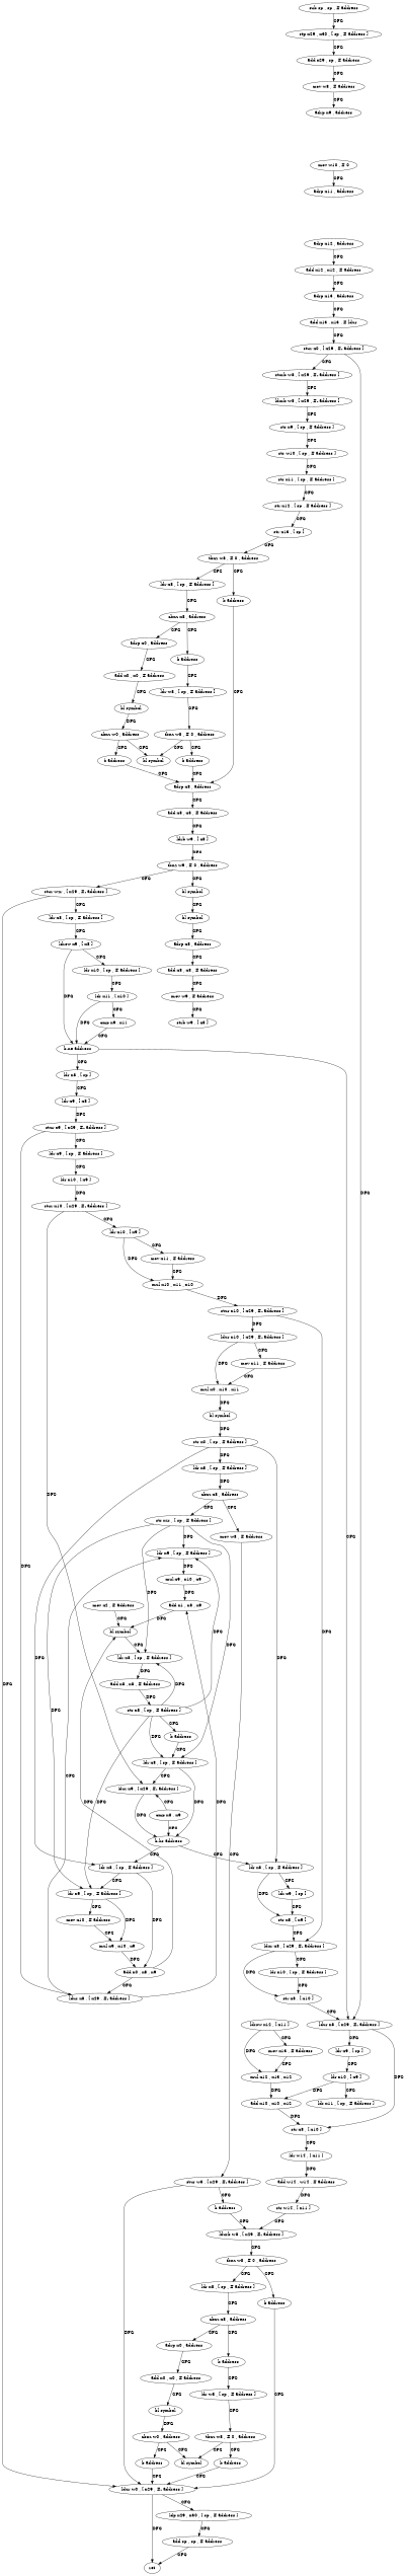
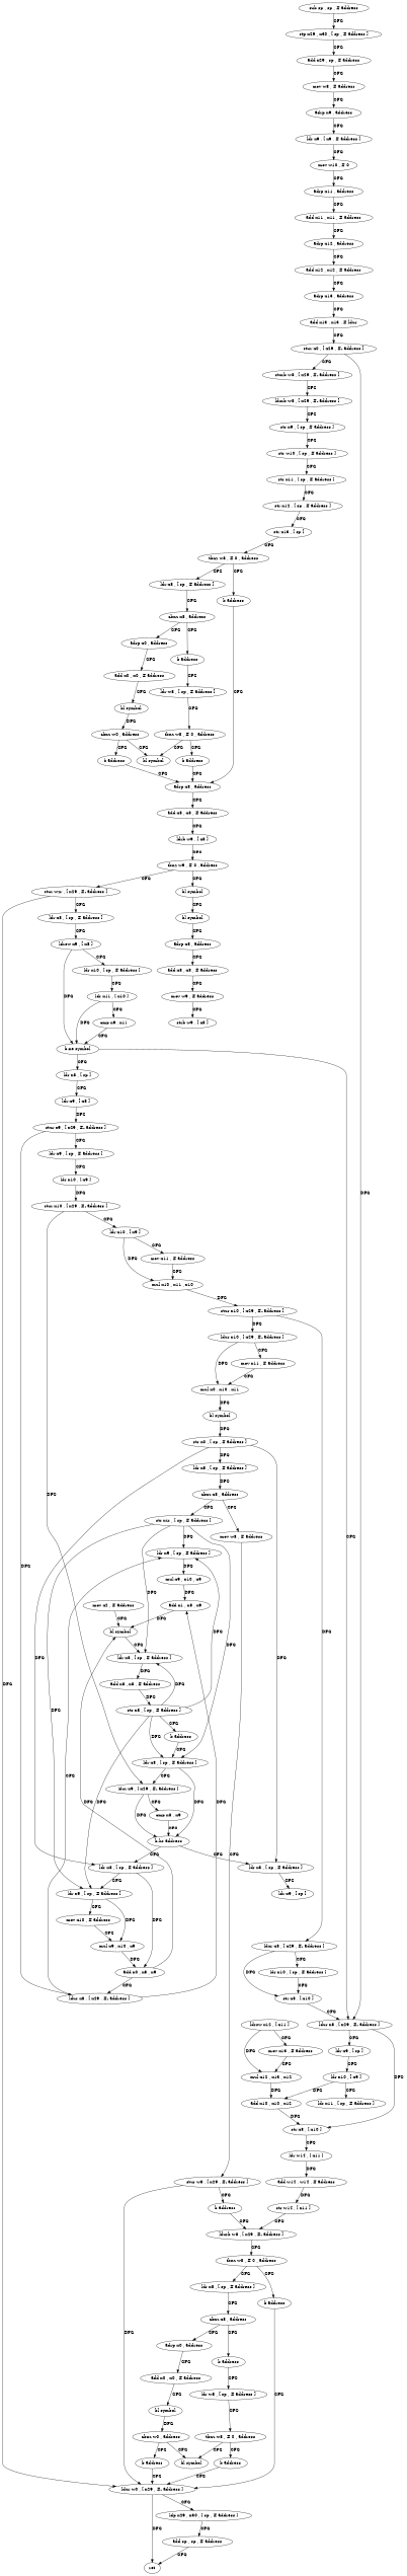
  digraph {
    n1 [label="sub sp , sp , # address"]
    n2 [label="stp x29 , x30 , [ sp , # address ]"]
    n3 [label="add x29 , sp , # address"]
    n4 [label="mov w8 , # address"]
    n5 [label="adrp x9 , address"]
+   n6 [label="ldr x9 , [ x9 , # address ]"]
    n7 [label="mov w10 , # 0"]
    n8 [label="adrp x11 , address"]
+   n9 [label="add x11 , x11 , # address"]
    n10 [label="adrp x12 , address"]
    n11 [label="add x12 , x12 , # address"]
    n12 [label="adrp x13 , address"]
    n13 [label="add x13 , x13 , # ldur"]
    n14 [label="stur x0 , [ x29 , #- address ]"]
    n15 [label="sturb w8 , [ x29 , #- address ]"]
    n16 [label="ldur x8 , [ x29 , #- address ]"]
    n17 [label="ldurb w8 , [ x29 , #- address ]"]
    n18 [label="ldr x9 , [ sp ]"]
    n19 [label="str x8 , [ x10 ]"]
    n20 [label="str x9 , [ sp , # address ]"]
    n21 [label="str w10 , [ sp , # address ]"]
    n22 [label="str x11 , [ sp , # address ]"]
    n23 [label="str x12 , [ sp , # address ]"]
    n24 [label="str x13 , [ sp ]"]
    n25 [label="tbnz w8 , # 0 , address"]
    n26 [label="ldr x8 , [ sp , # address ]"]
    n27 [label="b address"]
    n28 [label="cbnz x8 , address"]
    n29 [label="adrp x8 , address"]
    n30 [label="adrp x0 , address"]
    n31 [label="b address"]
    n32 [label="add x8 , x8 , # address"]
    n33 [label="add x0 , x0 , # address"]
    n34 [label="ldr w8 , [ sp , # address ]"]
    n35 [label="bl symbol"]
    n36 [label="tbnz w8 , # 0 , address"]
    n37 [label="ldrb w9 , [ x8 ]"]
    n38 [label="cbnz w0 , address"]
    n39 [label="bl symbol"]
    n40 [label="b address"]
    n41 [label="b address"]
    n42 [label="tbnz w9 , # 0 , address"]
    n43 [label="stur wzr , [ x29 , #- address ]"]
    n44 [label="bl symbol"]
    n45 [label="ldr x8 , [ sp , # address ]"]
    n46 [label="ldur w0 , [ x29 , #- address ]"]
    n47 [label="bl symbol"]
    n48 [label="ldrsw x9 , [ x8 ]"]
    n49 [label="ldp x29 , x30 , [ sp , # address ]"]
    n50 [label=ret]
    n51 [label="adrp x8 , address"]
    n52 [label="ldr x10 , [ sp , # address ]"]
-   n53 [label="b.ne address"]
+   n53 [label="b.ne symbol"]
    n54 [label="ldr x11 , [ x10 ]"]
    n55 [label="ldr x8 , [ sp ]"]
    n56 [label="cmp x9 , x11"]
    n57 [label="ldr x9 , [ x8 ]"]
    n58 [label="ldr x10 , [ x9 ]"]
    n59 [label="ldr w14 , [ x11 ]"]
    n60 [label="stur x9 , [ x29 , #- address ]"]
    n61 [label="add x8 , x8 , # address"]
    n62 [label="mov w9 , # address"]
    n63 [label="strb w9 , [ x8 ]"]
    n64 [label="ldr x11 , [ sp , # address ]"]
    n65 [label="add x10 , x10 , x12"]
    n66 [label="ldrsw x12 , [ x11 ]"]
    n67 [label="mov x13 , # address"]
    n68 [label="mul x12 , x13 , x12"]
    n69 [label="add w14 , w14 , # address"]
    n70 [label="str w14 , [ x11 ]"]
    n71 [label="ldurb w8 , [ x29 , #- address ]"]
    n72 [label="tbnz w8 , # 0 , address"]
    n73 [label="ldr x8 , [ sp , # address ]"]
    n74 [label="b address"]
    n75 [label="ldr x9 , [ sp , # address ]"]
    n76 [label="ldur x8 , [ x29 , #- address ]"]
    n77 [label="ldr x10 , [ x9 ]"]
    n78 [label="ldr x9 , [ sp , # address ]"]
    n79 [label="add x1 , x8 , x9"]
    n80 [label="stur x10 , [ x29 , #- address ]"]
    n81 [label="ldr x10 , [ x9 ]"]
    n82 [label="ldur x9 , [ x29 , #- address ]"]
    n83 [label="mov x11 , # address"]
    n84 [label="mul x10 , x11 , x10"]
    n85 [label="b.hs address"]
    n86 [label="cmp x8 , x9"]
    n87 [label="stur x10 , [ x29 , #- address ]"]
    n88 [label="ldur x10 , [ x29 , #- address ]"]
    n89 [label="ldur x8 , [ x29 , #- address ]"]
    n90 [label="mov x11 , # address"]
    n91 [label="mul x0 , x10 , x11"]
    n92 [label="ldr x10 , [ sp , # address ]"]
    n93 [label="str x8 , [ x10 ]"]
    n94 [label="bl symbol"]
    n95 [label="str x0 , [ sp , # address ]"]
    n96 [label="ldr x8 , [ sp , # address ]"]
    n97 [label="ldr x8 , [ sp , # address ]"]
    n98 [label="ldr x8 , [ sp , # address ]"]
    n99 [label="cbnz x8 , address"]
    n100 [label="ldr x9 , [ sp ]"]
-   n101 [label="str x8 , [ x9 ]"]
    n102 [label="ldr x9 , [ sp , # address ]"]
    n103 [label="add x0 , x8 , x9"]
    n104 [label="str xzr , [ sp , # address ]"]
    n105 [label="mov w8 , # address"]
    n106 [label="ldr x8 , [ sp , # address ]"]
    n107 [label="ldr x8 , [ sp , # address ]"]
    n108 [label="stur w8 , [ x29 , #- address ]"]
    n109 [label="mov x10 , # address"]
    n110 [label="mul x9 , x10 , x9"]
    n111 [label="mul x9 , x10 , x9"]
    n112 [label="add x8 , x8 , # address"]
    n113 [label="b address"]
    n114 [label="cbnz x8 , address"]
    n115 [label="adrp x0 , address"]
    n116 [label="b address"]
    n117 [label="add x0 , x0 , # address"]
    n118 [label="ldr w8 , [ sp , # address ]"]
    n119 [label="bl symbol"]
    n120 [label="tbnz w8 , # 0 , address"]
    n121 [label="add sp , sp , # address"]
    n122 [label="cbnz w0 , address"]
    n123 [label="bl symbol"]
    n124 [label="b address"]
    n125 [label="b address"]
    n126 [label="bl symbol"]
    n127 [label="mov x2 , # address"]
    n128 [label="str x8 , [ sp , # address ]"]
    n129 [label="b address"]
    n1 -> n2 [label=CFG]
    n2 -> n3 [label=CFG]
    n3 -> n4 [label=CFG]
    n4 -> n5 [label=CFG]
+   n5 -> n6 [label=CFG]
+   n6 -> n7 [label=CFG]
    n7 -> n8 [label=CFG]
+   n8 -> n9 [label=CFG]
+   n9 -> n10 [label=CFG]
    n10 -> n11 [label=CFG]
    n11 -> n12 [label=CFG]
    n12 -> n13 [label=CFG]
    n13 -> n14 [label=CFG]
    n14 -> n15 [label=CFG]
    n14 -> n16 [label=DFG]
    n15 -> n17 [label=CFG]
    n16 -> n18 [label=CFG]
    n16 -> n19 [label=DFG]
    n17 -> n20 [label=CFG]
    n18 -> n58 [label=CFG]
    n19 -> n59 [label=CFG]
    n20 -> n21 [label=CFG]
    n21 -> n22 [label=CFG]
    n22 -> n23 [label=CFG]
    n23 -> n24 [label=CFG]
    n24 -> n25 [label=CFG]
    n25 -> n26 [label=CFG]
    n25 -> n27 [label=CFG]
    n26 -> n28 [label=CFG]
    n27 -> n29 [label=CFG]
    n28 -> n30 [label=CFG]
    n28 -> n31 [label=CFG]
    n29 -> n32 [label=CFG]
    n30 -> n33 [label=CFG]
    n31 -> n34 [label=CFG]
    n32 -> n37 [label=CFG]
    n33 -> n35 [label=CFG]
    n34 -> n36 [label=CFG]
    n35 -> n38 [label=DFG]
    n36 -> n39 [label=CFG]
    n36 -> n41 [label=CFG]
    n37 -> n42 [label=DFG]
    n38 -> n39 [label=CFG]
    n38 -> n40 [label=CFG]
    n40 -> n29 [label=CFG]
    n41 -> n29 [label=CFG]
    n42 -> n43 [label=CFG]
    n42 -> n44 [label=CFG]
    n43 -> n45 [label=CFG]
    n43 -> n46 [label=DFG]
    n44 -> n47 [label=CFG]
    n45 -> n48 [label=CFG]
    n46 -> n49 [label=CFG]
    n46 -> n50 [label=DFG]
    n47 -> n51 [label=CFG]
    n48 -> n52 [label=CFG]
    n48 -> n53 [label=DFG]
    n49 -> n121 [label=CFG]
    n51 -> n61 [label=CFG]
    n52 -> n54 [label=CFG]
    n53 -> n16 [label=CFG]
    n53 -> n55 [label=CFG]
    n54 -> n53 [label=DFG]
    n54 -> n56 [label=CFG]
    n55 -> n57 [label=CFG]
    n56 -> n53 [label=CFG]
    n57 -> n60 [label=DFG]
    n58 -> n64 [label=CFG]
    n58 -> n65 [label=DFG]
    n59 -> n69 [label=DFG]
    n60 -> n75 [label=CFG]
    n60 -> n76 [label=DFG]
    n61 -> n62 [label=CFG]
    n62 -> n63 [label=CFG]
    n65 -> n19 [label=DFG]
    n66 -> n67 [label=CFG]
    n66 -> n68 [label=DFG]
    n67 -> n68 [label=CFG]
    n68 -> n65 [label=DFG]
    n69 -> n70 [label=DFG]
    n70 -> n71 [label=CFG]
    n71 -> n72 [label=CFG]
    n72 -> n73 [label=CFG]
    n72 -> n74 [label=CFG]
    n73 -> n114 [label=CFG]
    n74 -> n46 [label=CFG]
    n75 -> n77 [label=CFG]
    n76 -> n78 [label=CFG]
    n76 -> n79 [label=DFG]
    n77 -> n80 [label=DFG]
    n78 -> n111 [label=DFG]
    n79 -> n126 [label=DFG]
    n80 -> n81 [label=CFG]
    n80 -> n82 [label=DFG]
    n81 -> n83 [label=CFG]
    n81 -> n84 [label=DFG]
    n82 -> n85 [label=DFG]
-   n86 -> n82 [label=CFG]
+   n82 -> n86 [label=CFG]
    n83 -> n84 [label=CFG]
    n84 -> n87 [label=DFG]
    n85 -> n97 [label=CFG]
    n85 -> n98 [label=CFG]
    n86 -> n85 [label=CFG]
    n87 -> n88 [label=DFG]
    n87 -> n89 [label=DFG]
    n88 -> n90 [label=CFG]
    n88 -> n91 [label=DFG]
    n89 -> n92 [label=CFG]
    n89 -> n93 [label=DFG]
    n90 -> n91 [label=CFG]
    n91 -> n94 [label=DFG]
    n92 -> n93 [label=CFG]
    n93 -> n16 [label=CFG]
    n94 -> n95 [label=DFG]
    n95 -> n96 [label=DFG]
    n95 -> n97 [label=DFG]
    n95 -> n98 [label=DFG]
    n96 -> n99 [label=DFG]
    n97 -> n100 [label=CFG]
-   n97 -> n101 [label=DFG]
    n98 -> n102 [label=CFG]
    n98 -> n103 [label=DFG]
    n99 -> n104 [label=CFG]
    n99 -> n105 [label=CFG]
-   n100 -> n101 [label=CFG]
-   n101 -> n89 [label=CFG]
    n102 -> n109 [label=CFG]
    n102 -> n110 [label=DFG]
    n103 -> n76 [label=CFG]
    n103 -> n126 [label=DFG]
    n104 -> n78 [label=DFG]
    n104 -> n102 [label=DFG]
    n104 -> n106 [label=DFG]
    n104 -> n107 [label=DFG]
    n105 -> n108 [label=CFG]
    n106 -> n82 [label=CFG]
    n106 -> n85 [label=DFG]
    n107 -> n112 [label=DFG]
    n108 -> n46 [label=DFG]
    n108 -> n113 [label=CFG]
    n109 -> n110 [label=CFG]
    n110 -> n103 [label=DFG]
    n111 -> n79 [label=DFG]
    n112 -> n128 [label=DFG]
    n113 -> n71 [label=CFG]
    n114 -> n115 [label=CFG]
    n114 -> n116 [label=CFG]
    n115 -> n117 [label=CFG]
    n116 -> n118 [label=CFG]
    n117 -> n119 [label=CFG]
    n118 -> n120 [label=CFG]
    n119 -> n122 [label=DFG]
    n120 -> n123 [label=CFG]
    n120 -> n125 [label=CFG]
    n121 -> n50 [label=CFG]
    n122 -> n123 [label=CFG]
    n122 -> n124 [label=CFG]
    n124 -> n46 [label=CFG]
    n125 -> n46 [label=CFG]
    n126 -> n107 [label=CFG]
    n127 -> n126 [label=CFG]
    n128 -> n78 [label=DFG]
    n128 -> n102 [label=DFG]
    n128 -> n106 [label=DFG]
    n128 -> n107 [label=DFG]
    n128 -> n129 [label=CFG]
    n129 -> n106 [label=CFG]
  }
